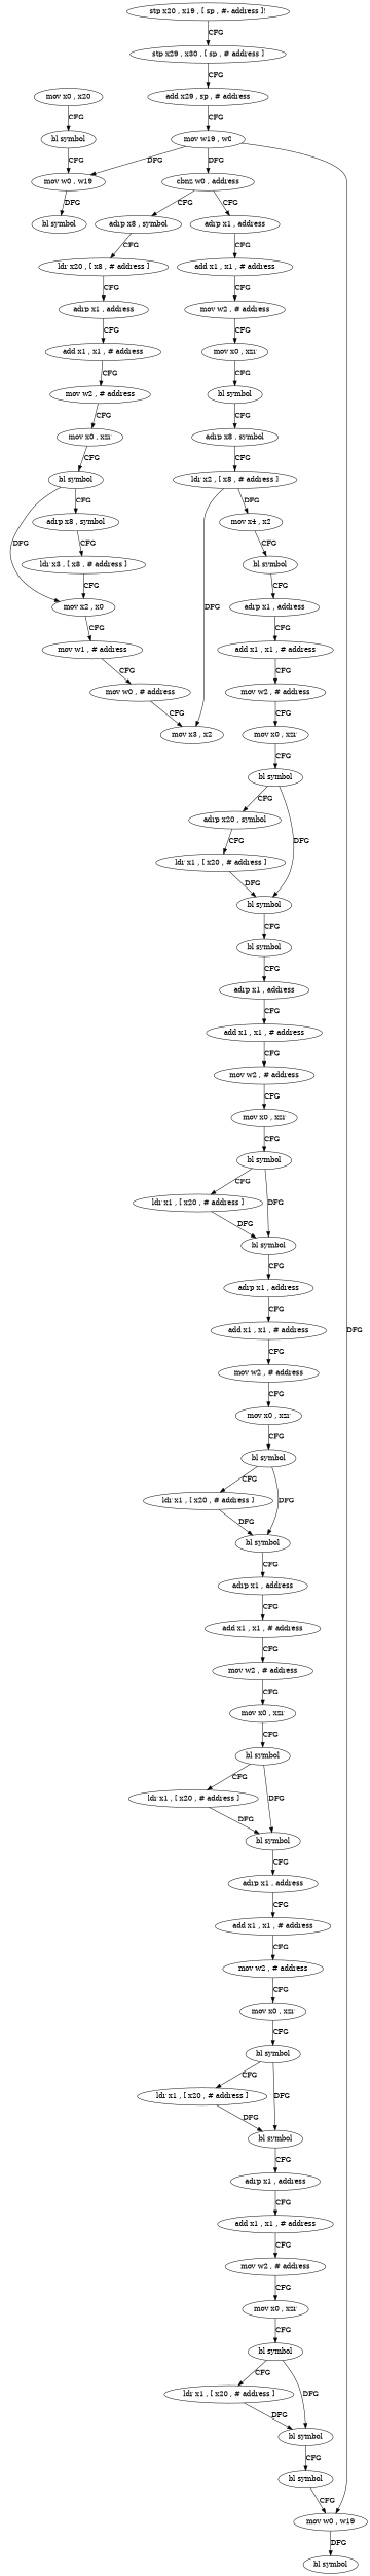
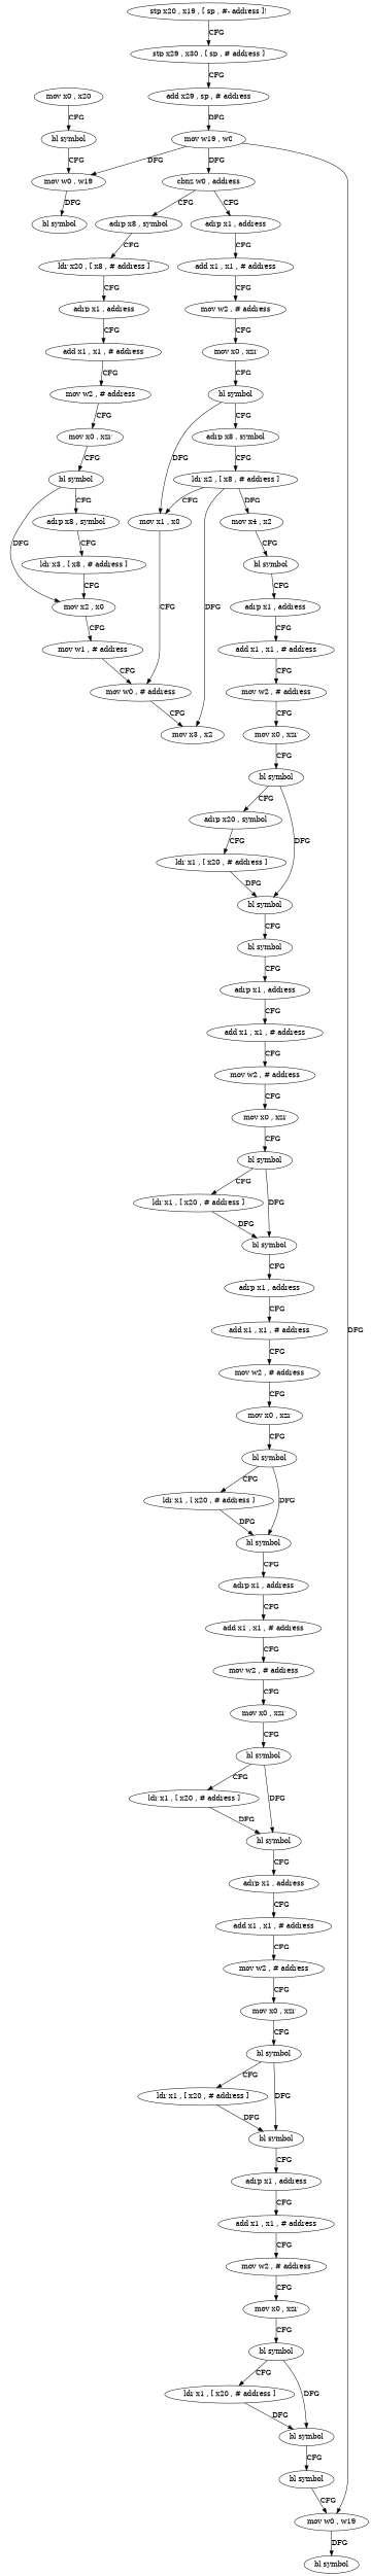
  digraph {
    n1 [label="stp x20 , x19 , [ sp , #- address ]!"]
    n2 [label="stp x29 , x30 , [ sp , # address ]"]
    n3 [label="add x29 , sp , # address"]
    n4 [label="mov w19 , w0"]
    n5 [label="cbnz w0 , address"]
    n6 [label="mov w0 , w19"]
    n7 [label="mov w0 , w19"]
    n8 [label="adrp x8 , symbol"]
    n9 [label="adrp x1 , address"]
    n10 [label="bl symbol"]
    n11 [label="bl symbol"]
    n12 [label="ldr x20 , [ x8 , # address ]"]
    n13 [label="add x1 , x1 , # address"]
    n14 [label="adrp x1 , address"]
    n15 [label="mov w2 , # address"]
    n16 [label="add x1 , x1 , # address"]
    n17 [label="mov w2 , # address"]
    n18 [label="mov x0 , xzr"]
    n19 [label="bl symbol"]
    n20 [label="adrp x8 , symbol"]
    n21 [label="mov x2 , x0"]
    n22 [label="ldr x3 , [ x8 , # address ]"]
    n23 [label="mov w1 , # address"]
    n24 [label="mov w0 , # address"]
    n25 [label="mov x0 , x20"]
    n26 [label="bl symbol"]
    n27 [label="mov x0 , xzr"]
    n28 [label="bl symbol"]
    n29 [label="adrp x8 , symbol"]
+   n30 [label="mov x1 , x0"]
    n31 [label="ldr x2 , [ x8 , # address ]"]
    n32 [label="mov x3 , x2"]
    n33 [label="mov x4 , x2"]
    n34 [label="bl symbol"]
    n35 [label="adrp x1 , address"]
    n36 [label="add x1 , x1 , # address"]
    n37 [label="mov w2 , # address"]
    n38 [label="mov x0 , xzr"]
    n39 [label="bl symbol"]
    n40 [label="adrp x20 , symbol"]
    n41 [label="bl symbol"]
    n42 [label="ldr x1 , [ x20 , # address ]"]
    n43 [label="bl symbol"]
    n44 [label="adrp x1 , address"]
    n45 [label="add x1 , x1 , # address"]
    n46 [label="mov w2 , # address"]
    n47 [label="mov x0 , xzr"]
    n48 [label="bl symbol"]
    n49 [label="ldr x1 , [ x20 , # address ]"]
    n50 [label="bl symbol"]
    n51 [label="adrp x1 , address"]
    n52 [label="add x1 , x1 , # address"]
    n53 [label="mov w2 , # address"]
    n54 [label="mov x0 , xzr"]
    n55 [label="bl symbol"]
    n56 [label="ldr x1 , [ x20 , # address ]"]
    n57 [label="bl symbol"]
    n58 [label="adrp x1 , address"]
    n59 [label="add x1 , x1 , # address"]
    n60 [label="mov w2 , # address"]
    n61 [label="mov x0 , xzr"]
    n62 [label="bl symbol"]
    n63 [label="ldr x1 , [ x20 , # address ]"]
    n64 [label="bl symbol"]
    n65 [label="adrp x1 , address"]
    n66 [label="add x1 , x1 , # address"]
    n67 [label="mov w2 , # address"]
    n68 [label="mov x0 , xzr"]
    n69 [label="bl symbol"]
    n70 [label="ldr x1 , [ x20 , # address ]"]
    n71 [label="bl symbol"]
    n72 [label="adrp x1 , address"]
    n73 [label="add x1 , x1 , # address"]
    n74 [label="mov w2 , # address"]
    n75 [label="mov x0 , xzr"]
    n76 [label="bl symbol"]
    n77 [label="ldr x1 , [ x20 , # address ]"]
    n78 [label="bl symbol"]
    n79 [label="bl symbol"]
    n1 -> n2 [label=CFG]
    n2 -> n3 [label=CFG]
-   n3 -> n4 [label=CFG]
+   n3 -> n4 [label=DFG]
    n4 -> n5 [label=DFG]
    n4 -> n6 [label=DFG]
    n4 -> n7 [label=DFG]
    n5 -> n8 [label=CFG]
    n5 -> n9 [label=CFG]
    n6 -> n10 [label=DFG]
    n7 -> n11 [label=DFG]
    n8 -> n12 [label=CFG]
    n9 -> n13 [label=CFG]
    n12 -> n14 [label=CFG]
    n13 -> n15 [label=CFG]
    n14 -> n16 [label=CFG]
    n15 -> n27 [label=CFG]
    n16 -> n17 [label=CFG]
    n17 -> n18 [label=CFG]
    n18 -> n19 [label=CFG]
    n19 -> n20 [label=CFG]
    n19 -> n21 [label=DFG]
    n20 -> n22 [label=CFG]
    n21 -> n23 [label=CFG]
    n22 -> n21 [label=CFG]
    n23 -> n24 [label=CFG]
    n24 -> n32 [label=CFG]
    n25 -> n26 [label=CFG]
    n26 -> n6 [label=CFG]
    n27 -> n28 [label=CFG]
    n28 -> n29 [label=CFG]
+   n28 -> n30 [label=DFG]
    n29 -> n31 [label=CFG]
+   n30 -> n24 [label=CFG]
+   n31 -> n30 [label=CFG]
    n31 -> n32 [label=DFG]
    n31 -> n33 [label=DFG]
    n33 -> n34 [label=CFG]
    n34 -> n35 [label=CFG]
    n35 -> n36 [label=CFG]
    n36 -> n37 [label=CFG]
    n37 -> n38 [label=CFG]
    n38 -> n39 [label=CFG]
    n39 -> n40 [label=CFG]
    n39 -> n41 [label=DFG]
    n40 -> n42 [label=CFG]
    n41 -> n43 [label=CFG]
    n42 -> n41 [label=DFG]
    n43 -> n44 [label=CFG]
    n44 -> n45 [label=CFG]
    n45 -> n46 [label=CFG]
    n46 -> n47 [label=CFG]
    n47 -> n48 [label=CFG]
    n48 -> n49 [label=CFG]
    n48 -> n50 [label=DFG]
    n49 -> n50 [label=DFG]
    n50 -> n51 [label=CFG]
    n51 -> n52 [label=CFG]
    n52 -> n53 [label=CFG]
    n53 -> n54 [label=CFG]
    n54 -> n55 [label=CFG]
    n55 -> n56 [label=CFG]
    n55 -> n57 [label=DFG]
    n56 -> n57 [label=DFG]
    n57 -> n58 [label=CFG]
    n58 -> n59 [label=CFG]
    n59 -> n60 [label=CFG]
    n60 -> n61 [label=CFG]
    n61 -> n62 [label=CFG]
    n62 -> n63 [label=CFG]
    n62 -> n64 [label=DFG]
    n63 -> n64 [label=DFG]
    n64 -> n65 [label=CFG]
    n65 -> n66 [label=CFG]
    n66 -> n67 [label=CFG]
    n67 -> n68 [label=CFG]
    n68 -> n69 [label=CFG]
    n69 -> n70 [label=CFG]
    n69 -> n71 [label=DFG]
    n70 -> n71 [label=DFG]
    n71 -> n72 [label=CFG]
    n72 -> n73 [label=CFG]
    n73 -> n74 [label=CFG]
    n74 -> n75 [label=CFG]
    n75 -> n76 [label=CFG]
    n76 -> n77 [label=CFG]
    n76 -> n78 [label=DFG]
    n77 -> n78 [label=DFG]
    n78 -> n79 [label=CFG]
    n79 -> n7 [label=CFG]
  }
